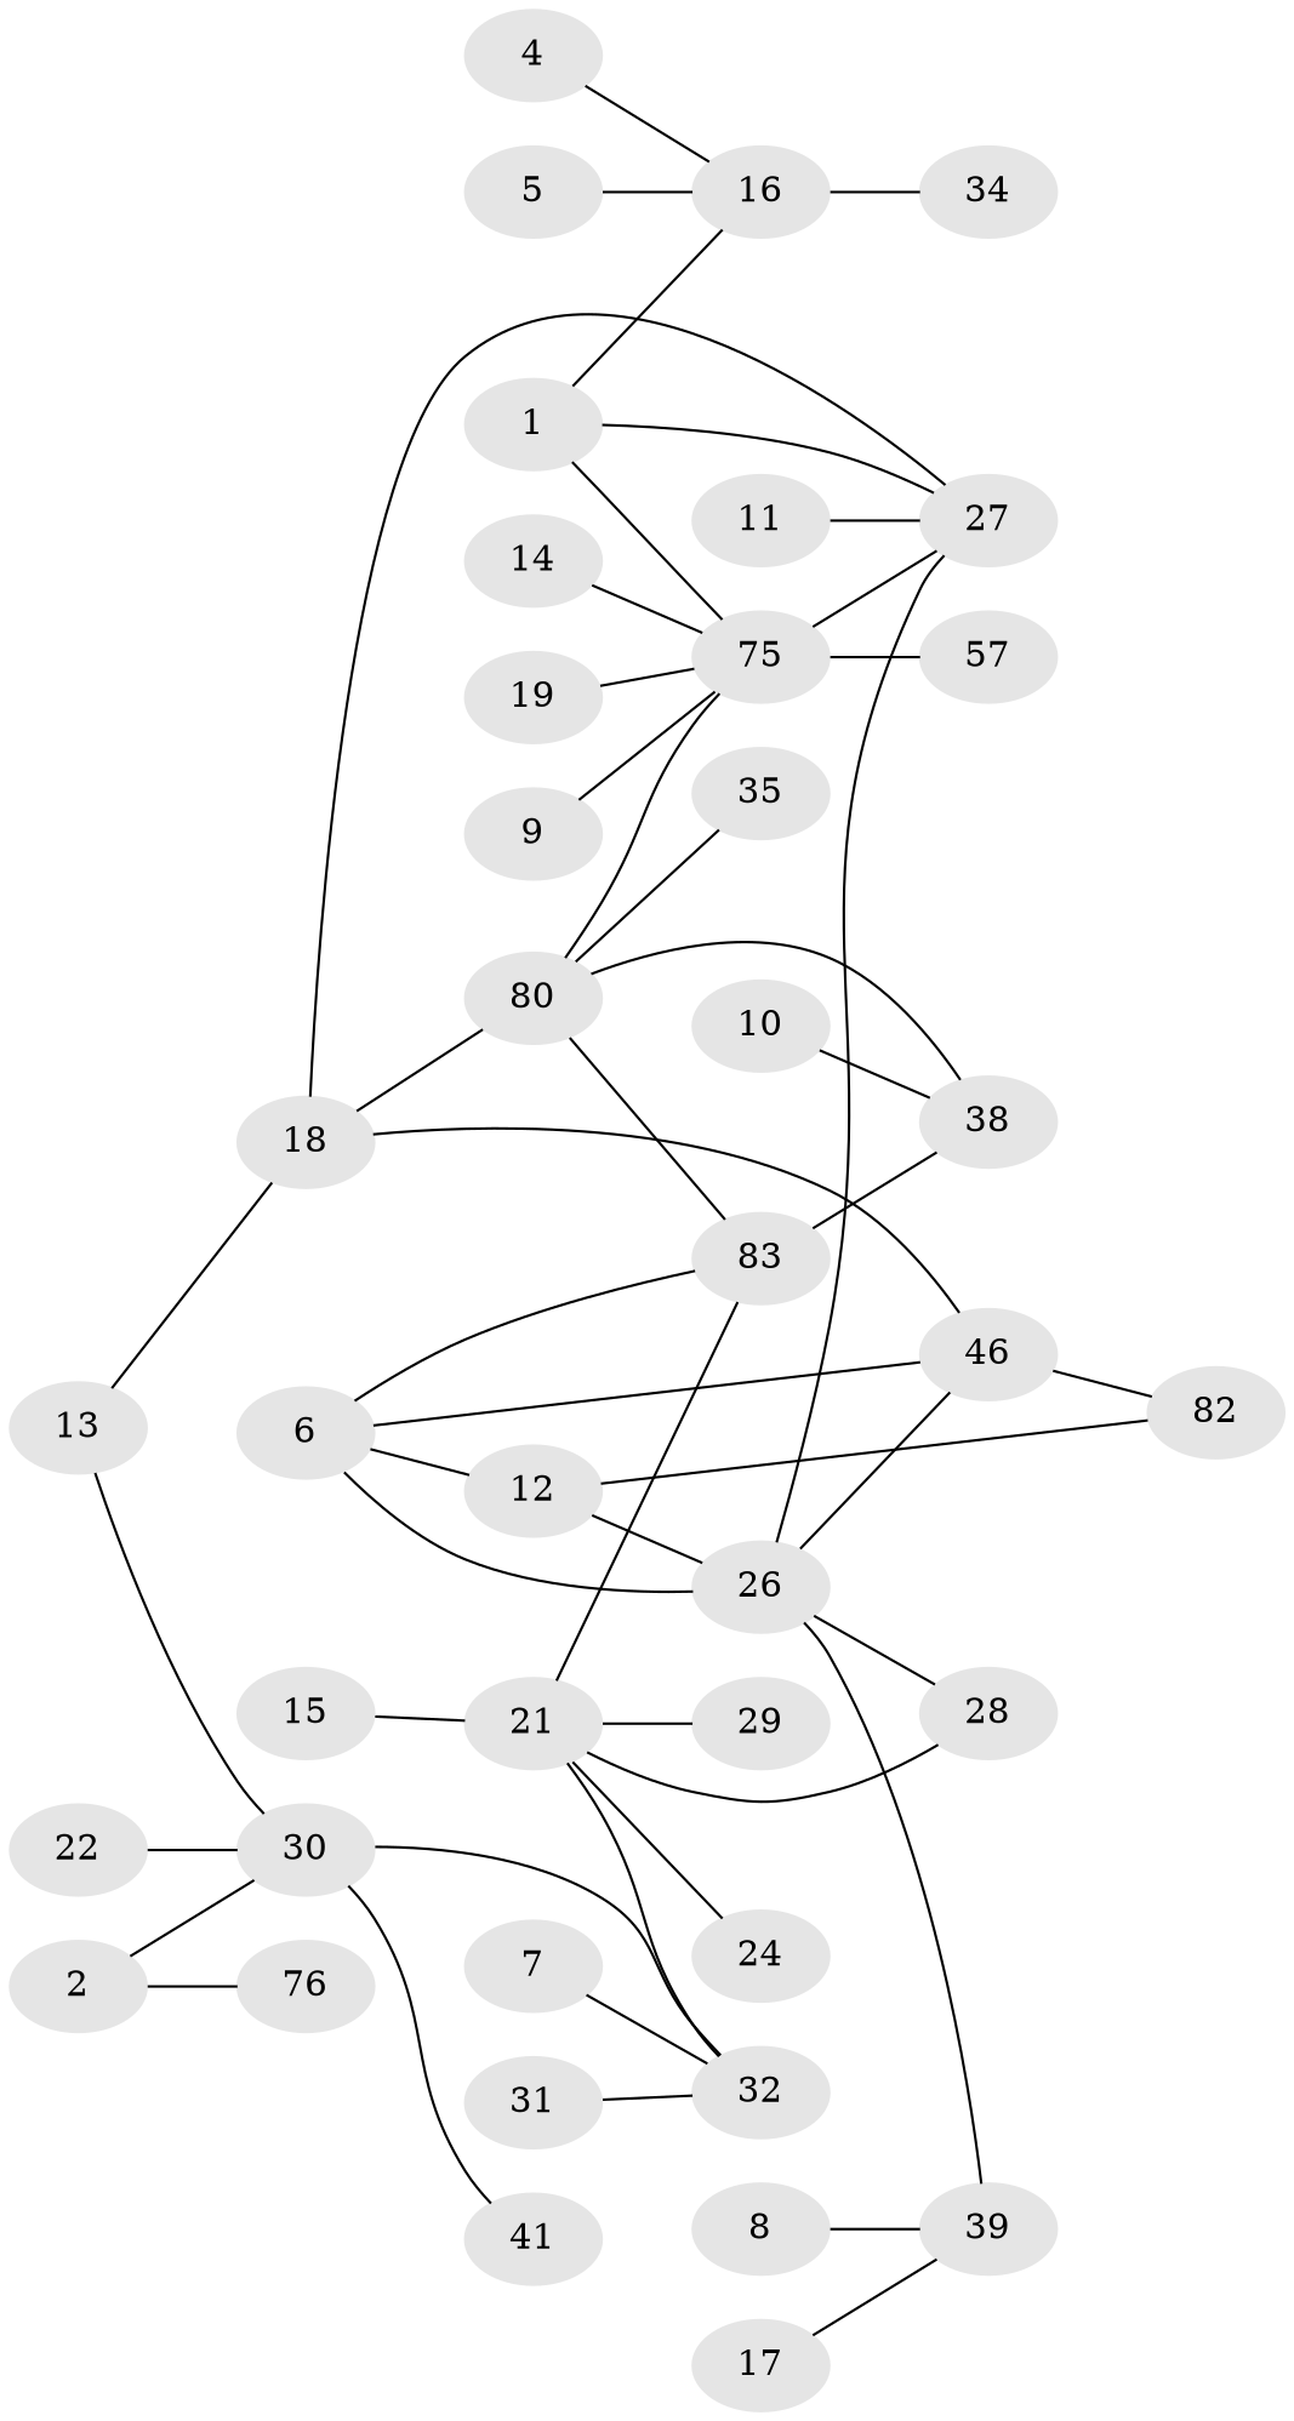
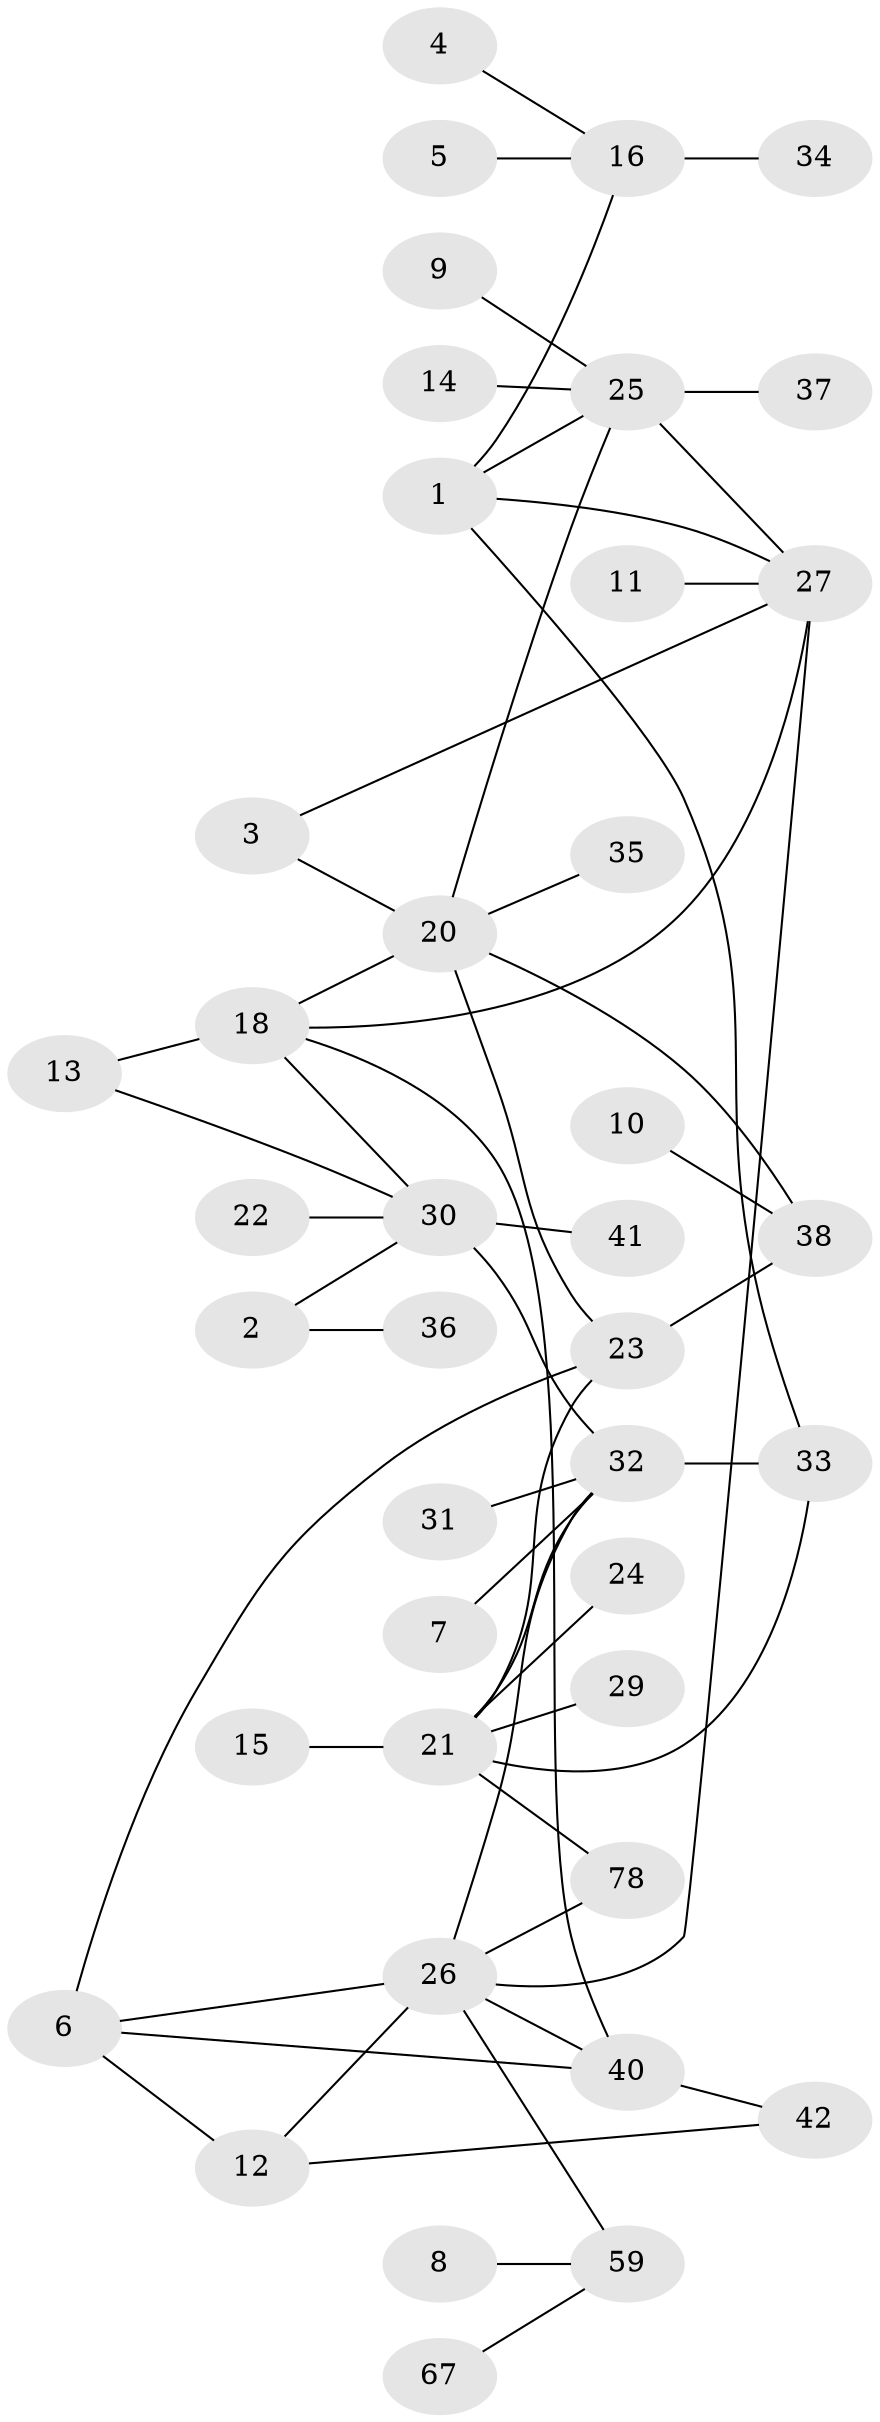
  graph {
    rankdir=LR
    node [color=gray90 style=filled]
    edge [weight=1.0]
    1
    16
-   25 [label=75]
+   25
    27
+   33
    34
-   37 [label=57]
+   37
    2
    30
-   36 [label=76]
+   36
    32
    41
-   20 [label=80]
-   23 [label=83]
+   3
+   20
+   23
    38
    35
    4
    5
    6
    12
    26
-   40 [label=46]
-   42 [label=82]
-   39
-   28
+   40
+   42
+   39 [label=59]
+   28 [label=78]
    7
    8
    9
    10
    11
    13
    18
    14
    15
    21
    24
    29
-   17
-   19
+   17 [label=67]
    22
    31
    1 -- 16
    1 -- 25 [weight=2.0]
    1 -- 27
+   1 -- 33
    16 -- 34
    25 -- 27 [weight=2.0]
    25 -- 37
    2 -- 30
    2 -- 36
    30 -- 32
    30 -- 41
+   32 -- 33 [weight=2.0]
+   3 -- 27
+   3 -- 20
    20 -- 25
    20 -- 23 [weight=2.0]
    20 -- 38
    20 -- 35
    23 -- 38 [weight=2.0]
    4 -- 16
    5 -- 16
    6 -- 23
    6 -- 12
    6 -- 26
    6 -- 40
    12 -- 26
    12 -- 42
    26 -- 27
+   26 -- 32
    26 -- 40
    26 -- 39
    26 -- 28
    40 -- 42
    7 -- 32
    8 -- 39
    9 -- 25
    10 -- 38
    11 -- 27
    13 -- 30 [weight=2.0]
    13 -- 18 [weight=2.0]
    18 -- 27
+   18 -- 30
    18 -- 20
    18 -- 40
    14 -- 25
    15 -- 21
+   21 -- 33 [weight=2.0]
    21 -- 32
    21 -- 23
    21 -- 28
    21 -- 24
    21 -- 29
    17 -- 39
-   19 -- 25
    22 -- 30
    31 -- 32
  }
